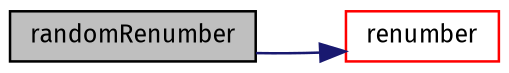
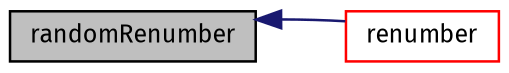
  digraph {
    rankdir=LR
    fontname="Fira Sans"
    node [fontname="Fira Sans" fontsize=10 shape=record]
    n1 [color=black fillcolor=grey75 fontcolor=black height=0.2 label=randomRenumber style=filled width=0.4]
    n2 [color=red height=0.2 label=renumber width=0.4]
-   n1 -> n2 [color=midnightblue fontname="Fira Sans" fontsize=10 labelfontname=FreeSans labelfontsize=10 style=solid]
+   n2 -> n1 [color=midnightblue fontname="Fira Sans" fontsize=10 labelfontname=FreeSans labelfontsize=10 style=solid]
  }
